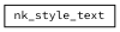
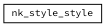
  digraph {
    rankdir=LR
    fontname="Source Code Pro"
-   n1 [color=black fillcolor=white fontname="Source Code Pro" fontsize=10 height=0.2 label=nk_style_text shape=record style=filled width=0.4]
+   n1 [color=black fillcolor=white fontname="Source Code Pro" fontsize=10 height=0.2 label=nk_style_style shape=record style=filled width=0.4]
  }
